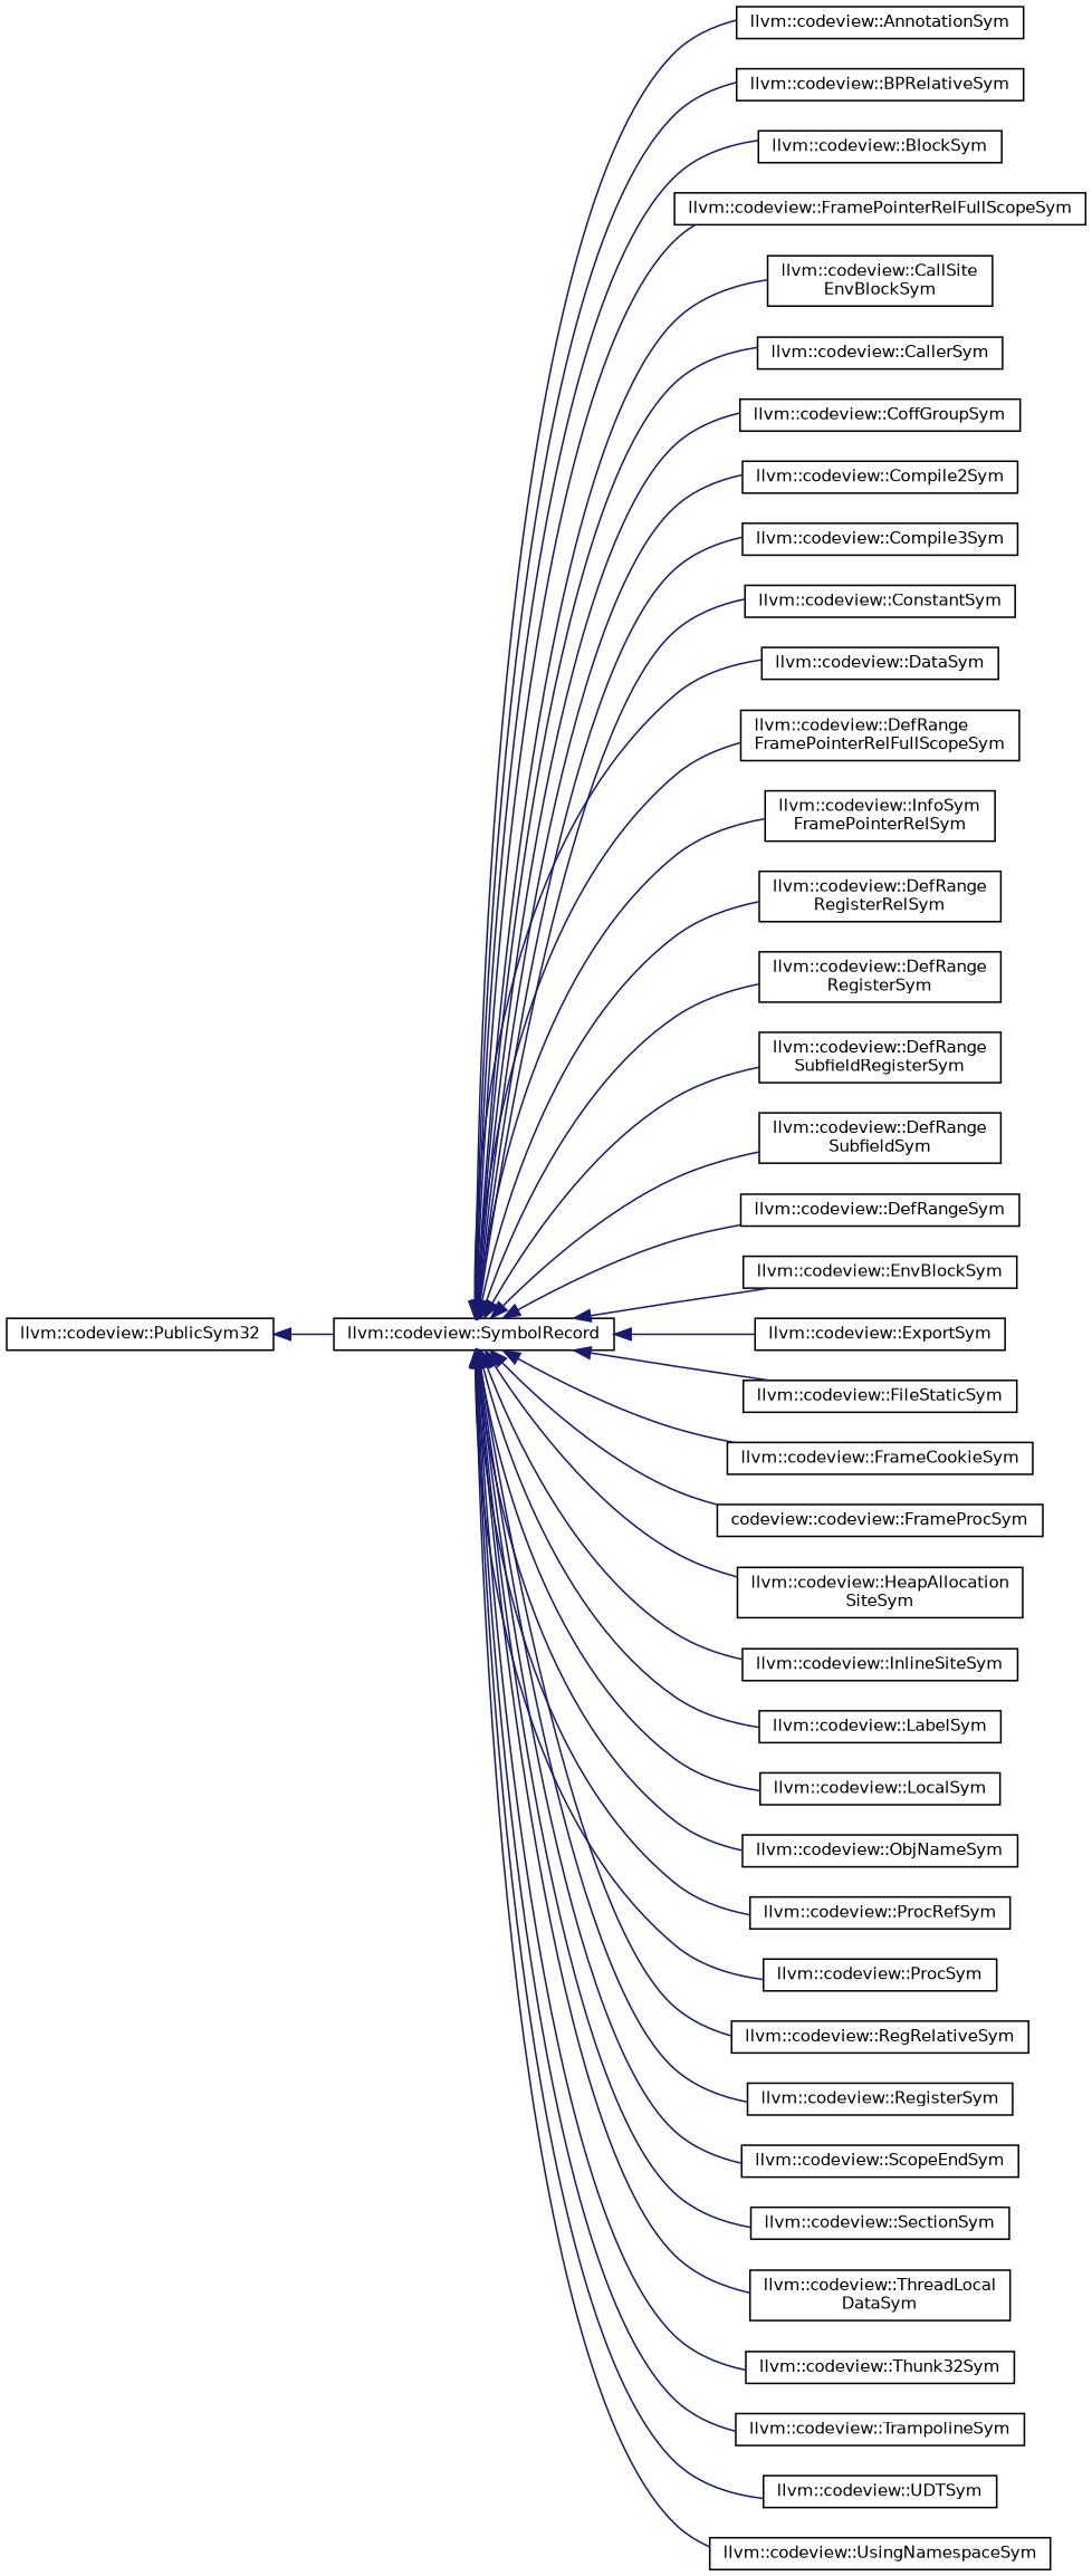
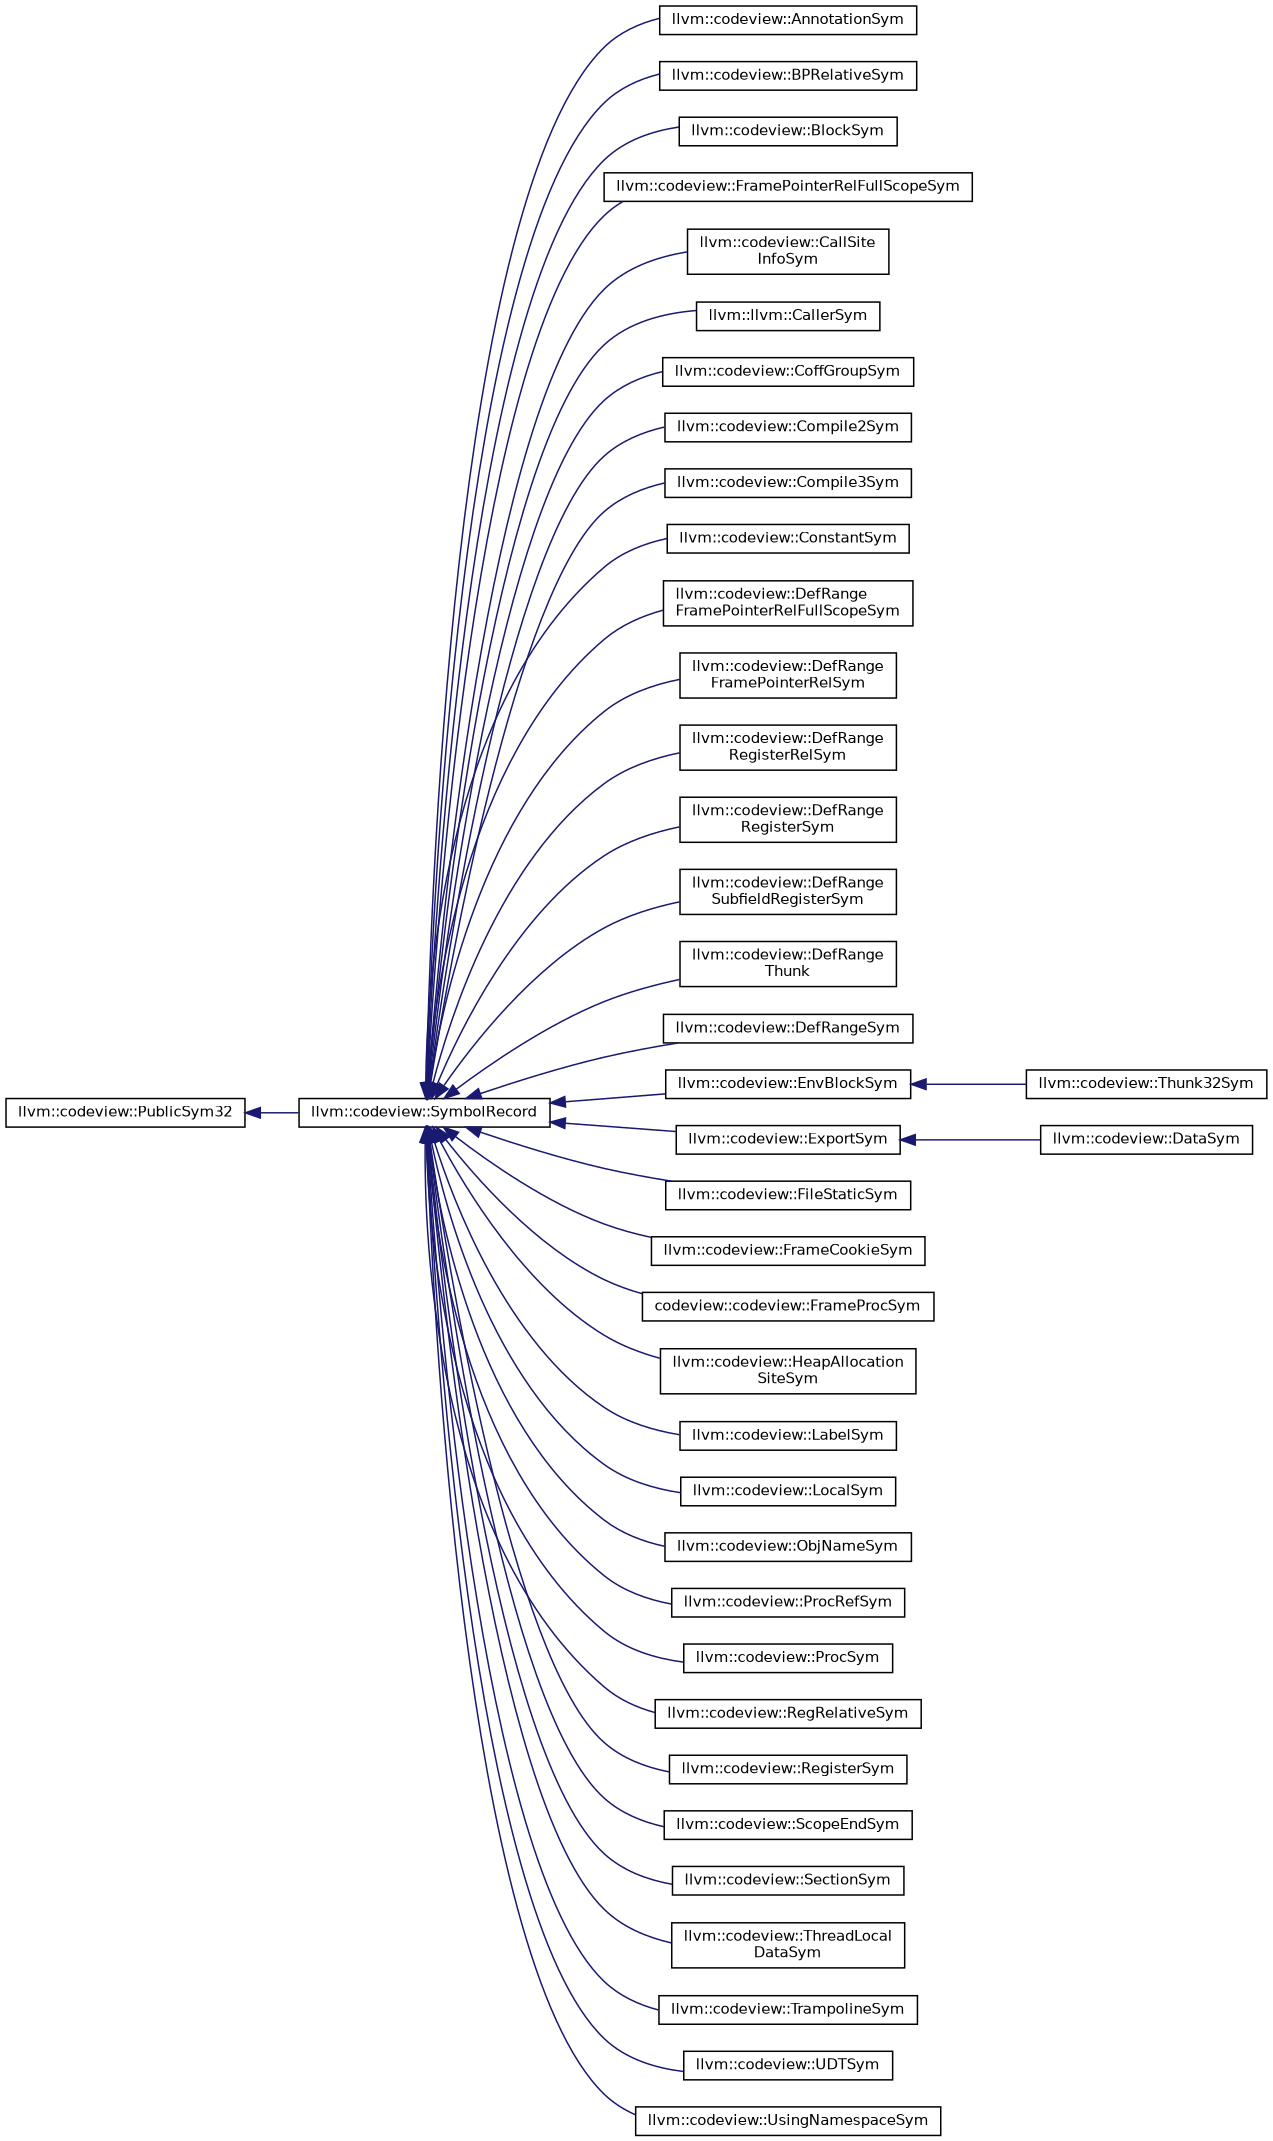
  digraph {
    rankdir=LR
    node [color=black fontname=Helvetica fontsize=10 shape=box]
    edge [color=midnightblue dir=back fontname=Helvetica fontsize=10 labelfontname=Helvetica labelfontsize=10 style=solid]
    n1 [height=0.2 label="llvm::codeview::SymbolRecord" width=0.4]
    n2 [height=0.2 label="llvm::codeview::AnnotationSym" width=0.4]
    n3 [height=0.2 label="llvm::codeview::BPRelativeSym" width=0.4]
    n4 [height=0.2 label="llvm::codeview::BlockSym" width=0.4]
    n5 [height=0.2 label="llvm::codeview::FramePointerRelFullScopeSym" width=0.4]
-   n6 [height=0.2 label="llvm::codeview::CallSite\lEnvBlockSym" width=0.4]
-   n7 [height=0.2 label="llvm::codeview::CallerSym" width=0.4]
+   n6 [height=0.2 label="llvm::codeview::CallSite\lInfoSym" width=0.4]
+   n7 [height=0.2 label="llvm::llvm::CallerSym" width=0.4]
    n8 [height=0.2 label="llvm::codeview::CoffGroupSym" width=0.4]
    n9 [height=0.2 label="llvm::codeview::Compile2Sym" width=0.4]
    n10 [height=0.2 label="llvm::codeview::Compile3Sym" width=0.4]
    n11 [height=0.2 label="llvm::codeview::ConstantSym" width=0.4]
    n12 [height=0.2 label="llvm::codeview::DataSym" width=0.4]
    n13 [height=0.2 label="llvm::codeview::DefRange\lFramePointerRelFullScopeSym" width=0.4]
-   n14 [height=0.2 label="llvm::codeview::InfoSym\lFramePointerRelSym" width=0.4]
+   n14 [height=0.2 label="llvm::codeview::DefRange\lFramePointerRelSym" width=0.4]
    n15 [height=0.2 label="llvm::codeview::DefRange\lRegisterRelSym" width=0.4]
    n16 [height=0.2 label="llvm::codeview::DefRange\lRegisterSym" width=0.4]
    n17 [height=0.2 label="llvm::codeview::DefRange\lSubfieldRegisterSym" width=0.4]
-   n18 [height=0.2 label="llvm::codeview::DefRange\lSubfieldSym" width=0.4]
+   n18 [height=0.2 label="llvm::codeview::DefRange\lThunk" width=0.4]
    n19 [height=0.2 label="llvm::codeview::DefRangeSym" width=0.4]
    n20 [height=0.2 label="llvm::codeview::EnvBlockSym" width=0.4]
    n21 [height=0.2 label="llvm::codeview::ExportSym" width=0.4]
    n22 [height=0.2 label="llvm::codeview::FileStaticSym" width=0.4]
    n23 [height=0.2 label="llvm::codeview::FrameCookieSym" width=0.4]
    n24 [height=0.2 label="codeview::codeview::FrameProcSym" width=0.4]
    n25 [height=0.2 label="llvm::codeview::HeapAllocation\lSiteSym" width=0.4]
-   n26 [height=0.2 label="llvm::codeview::InlineSiteSym" width=0.4]
    n27 [height=0.2 label="llvm::codeview::LabelSym" width=0.4]
    n28 [height=0.2 label="llvm::codeview::LocalSym" width=0.4]
    n29 [height=0.2 label="llvm::codeview::ObjNameSym" width=0.4]
    n30 [height=0.2 label="llvm::codeview::ProcRefSym" width=0.4]
    n31 [height=0.2 label="llvm::codeview::ProcSym" width=0.4]
    n32 [height=0.2 label="llvm::codeview::RegRelativeSym" width=0.4]
    n33 [height=0.2 label="llvm::codeview::RegisterSym" width=0.4]
    n34 [height=0.2 label="llvm::codeview::ScopeEndSym" width=0.4]
    n35 [height=0.2 label="llvm::codeview::SectionSym" width=0.4]
    n36 [height=0.2 label="llvm::codeview::ThreadLocal\lDataSym" width=0.4]
    n37 [height=0.2 label="llvm::codeview::Thunk32Sym" width=0.4]
    n38 [height=0.2 label="llvm::codeview::TrampolineSym" width=0.4]
    n39 [height=0.2 label="llvm::codeview::UDTSym" width=0.4]
    n40 [height=0.2 label="llvm::codeview::UsingNamespaceSym" width=0.4]
    n41 [height=0.2 label="llvm::codeview::PublicSym32" width=0.4]
    n1 -> n2
    n1 -> n3
    n1 -> n4
    n1 -> n5
    n1 -> n6
    n1 -> n7
    n1 -> n8
    n1 -> n9
    n1 -> n10
    n1 -> n11
-   n1 -> n12
+   n21 -> n12
    n1 -> n13
    n1 -> n14
    n1 -> n15
    n1 -> n16
    n1 -> n17
    n1 -> n18
    n1 -> n19
    n1 -> n20
    n1 -> n21
    n1 -> n22
    n1 -> n23
    n1 -> n24
    n1 -> n25
-   n1 -> n26
    n1 -> n27
    n1 -> n28
    n1 -> n29
    n1 -> n30
    n1 -> n31
    n1 -> n32
    n1 -> n33
    n1 -> n34
    n1 -> n35
    n1 -> n36
-   n1 -> n37
+   n20 -> n37
    n1 -> n38
    n1 -> n39
    n1 -> n40
    n41 -> n1
  }
